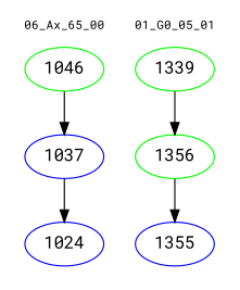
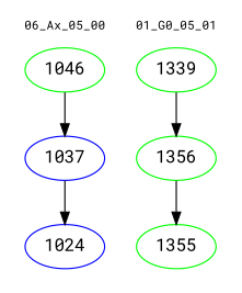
  digraph {
    fontname="Roboto Mono"
    node [color=green fontname="Roboto Mono"]
    edge [color=black fontname="Roboto Mono"]
    n1 [label=1046]
    n2 [color=blue label=1037]
    n3 [color=blue label=1024]
    n4 [label=1339]
    n5 [label=1356]
-   n6 [color=blue label=1355]
+   n6 [label=1355]
    subgraph cluster_1 {
      color=white
      fontsize=10
-     label="06_Ax_65_00"
+     label="06_Ax_05_00"
      n1
      n2
      n3
    }
    subgraph cluster_2 {
      color=white
      fontsize=10
      label="01_G0_05_01"
      n4
      n5
      n6
    }
    n1 -> n2
    n2 -> n3
    n4 -> n5
    n5 -> n6
  }
